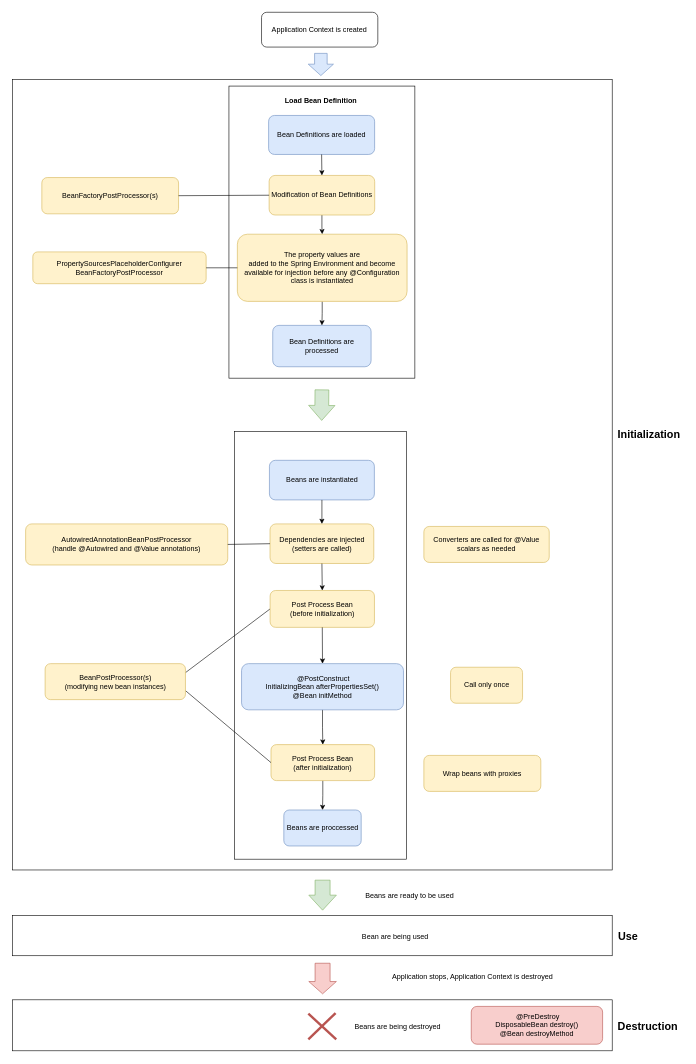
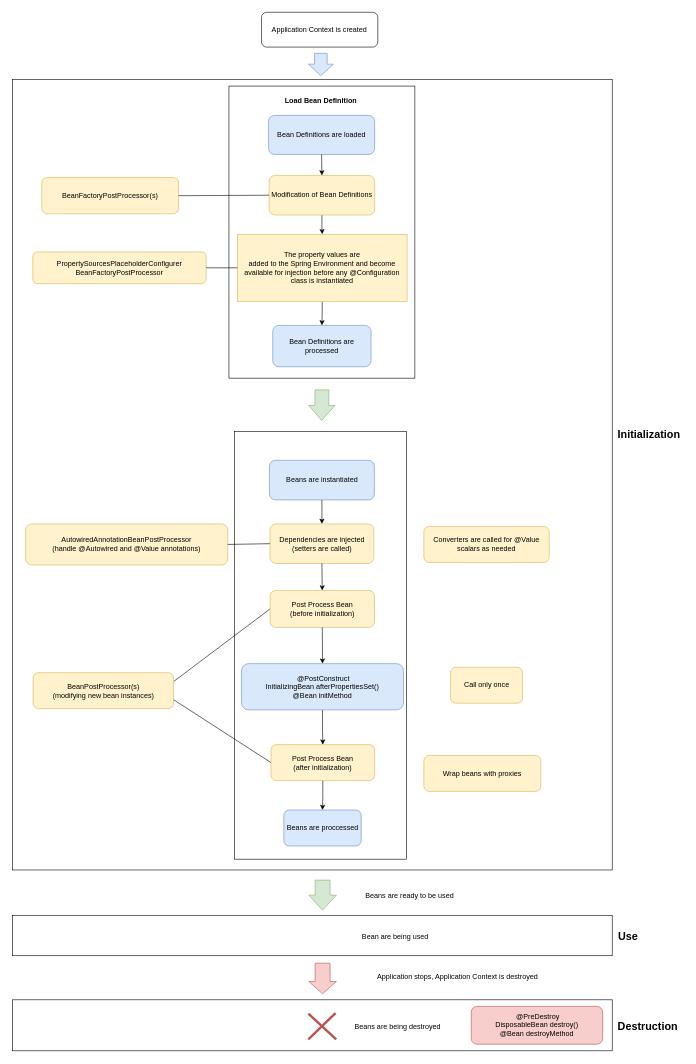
  <mxCell id="0" />
  <mxCell id="1" parent="0" />
  <mxCell id="2" value="" style="rounded=0;whiteSpace=wrap;html=1;" parent="1" vertex="1"><mxGeometry x="20" y="132" width="1000" height="1318" as="geometry" /></mxCell>
  <mxCell id="3" value="" style="rounded=0;whiteSpace=wrap;html=1;strokeWidth=1;" parent="1" vertex="1"><mxGeometry x="20" y="1666.5" width="1000" height="85" as="geometry" /></mxCell>
  <mxCell id="4" value="" style="rounded=0;whiteSpace=wrap;html=1;" parent="1" vertex="1"><mxGeometry x="20" y="1526" width="1000" height="67" as="geometry" /></mxCell>
  <mxCell id="5" value="" style="rounded=0;whiteSpace=wrap;html=1;" parent="1" vertex="1"><mxGeometry x="381" y="143" width="310" height="487" as="geometry" /></mxCell>
  <mxCell id="6" value="" style="rounded=0;whiteSpace=wrap;html=1;" parent="1" vertex="1"><mxGeometry x="390" y="719" width="287" height="713" as="geometry" /></mxCell>
  <mxCell id="7" value="Application Context is created" style="rounded=1;whiteSpace=wrap;html=1;" parent="1" vertex="1"><mxGeometry x="435.31" y="20" width="193.88" height="58" as="geometry" /></mxCell>
  <mxCell id="8" value="" style="shape=flexArrow;endArrow=classic;html=1;rounded=0;fillColor=#dae8fc;strokeColor=#6c8ebf;width=21;endSize=6;" parent="1" edge="1"><mxGeometry width="50" height="50" relative="1" as="geometry"><mxPoint x="534.25" y="88" as="sourcePoint" /><mxPoint x="534.25" y="126" as="targetPoint" /></mxGeometry></mxCell>
  <mxCell id="9" value="Bean Definitions are loaded" style="rounded=1;whiteSpace=wrap;html=1;fillColor=#dae8fc;strokeColor=#6c8ebf;" parent="1" vertex="1"><mxGeometry x="447.13" y="192" width="176.75" height="65" as="geometry" /></mxCell>
  <mxCell id="10" value="" style="edgeStyle=orthogonalEdgeStyle;rounded=0;orthogonalLoop=1;jettySize=auto;html=1;strokeWidth=1;" parent="1" source="11" target="34" edge="1"><mxGeometry relative="1" as="geometry" /></mxCell>
  <mxCell id="11" value="Modification of Bean Definitions" style="rounded=1;whiteSpace=wrap;html=1;fillColor=#fff2cc;strokeColor=#d6b656;" parent="1" vertex="1"><mxGeometry x="448" y="292" width="176" height="66" as="geometry" /></mxCell>
  <mxCell id="12" value="Beans are instantiated" style="rounded=1;whiteSpace=wrap;html=1;fillColor=#dae8fc;strokeColor=#6c8ebf;" parent="1" vertex="1"><mxGeometry x="448.5" y="767" width="175" height="66" as="geometry" /></mxCell>
  <mxCell id="13" value="Dependencies are injected &lt;br&gt;(setters are called)" style="rounded=1;whiteSpace=wrap;html=1;fillColor=#fff2cc;strokeColor=#d6b656;" parent="1" vertex="1"><mxGeometry x="449.5" y="873" width="173" height="66" as="geometry" /></mxCell>
  <mxCell id="14" value="" style="edgeStyle=orthogonalEdgeStyle;rounded=0;orthogonalLoop=1;jettySize=auto;html=1;" parent="1" target="49" edge="1"><mxGeometry relative="1" as="geometry"><mxPoint x="536" y="1140" as="sourcePoint" /></mxGeometry></mxCell>
  <mxCell id="15" value="" style="shape=flexArrow;endArrow=classic;html=1;rounded=0;fillColor=#d5e8d4;strokeColor=#82b366;width=25;endSize=8;arcSize=20;" parent="1" edge="1"><mxGeometry width="50" height="50" relative="1" as="geometry"><mxPoint x="537.13" y="1466.5" as="sourcePoint" /><mxPoint x="537.13" y="1517.5" as="targetPoint" /></mxGeometry></mxCell>
  <mxCell id="16" value="Bean are being used" style="text;html=1;align=center;verticalAlign=middle;resizable=0;points=[];autosize=1;strokeColor=none;fillColor=none;" parent="1" vertex="1"><mxGeometry x="579" y="1552.5" width="157" height="18" as="geometry" /></mxCell>
  <mxCell id="17" value="Beans are ready to be used" style="text;html=1;align=center;verticalAlign=middle;resizable=0;points=[];autosize=1;strokeColor=none;fillColor=none;" parent="1" vertex="1"><mxGeometry x="579" y="1485" width="206" height="18" as="geometry" /></mxCell>
  <mxCell id="18" value="" style="shape=flexArrow;endArrow=classic;html=1;rounded=0;fillColor=#f8cecc;strokeColor=#b85450;width=25;endSize=6.5;" parent="1" edge="1"><mxGeometry width="50" height="50" relative="1" as="geometry"><mxPoint x="537.13" y="1605" as="sourcePoint" /><mxPoint x="537.13" y="1657" as="targetPoint" /></mxGeometry></mxCell>
- <mxCell id="19" value="Application stops, Application Context is destroyed" style="text;html=1;align=center;verticalAlign=middle;resizable=0;points=[];autosize=1;strokeColor=none;fillColor=none;" parent="1" vertex="1"><mxGeometry x="604" y="1620" width="366" height="18" as="geometry" /></mxCell>
+ <mxCell id="19" value="Application stops, Application Context is destroyed" style="text;html=1;align=center;verticalAlign=middle;resizable=0;points=[];autosize=1;strokeColor=none;fillColor=none;" parent="1" vertex="1"><mxGeometry x="579" y="1620" width="366" height="18" as="geometry" /></mxCell>
  <mxCell id="20" value="" style="group" parent="1" vertex="1" connectable="0"><mxGeometry x="513.37" y="1688.5" width="46.5" height="44" as="geometry" /></mxCell>
  <mxCell id="21" value="" style="endArrow=none;html=1;rounded=0;fillColor=#f8cecc;strokeColor=#b85450;strokeWidth=4;" parent="20" edge="1"><mxGeometry width="50" height="50" relative="1" as="geometry"><mxPoint y="44" as="sourcePoint" /><mxPoint x="45.443" as="targetPoint" /></mxGeometry></mxCell>
  <mxCell id="22" value="" style="endArrow=none;html=1;rounded=0;fillColor=#f8cecc;strokeColor=#b85450;strokeWidth=4;" parent="20" edge="1"><mxGeometry width="50" height="50" relative="1" as="geometry"><mxPoint x="46.5" y="44" as="sourcePoint" /><mxPoint y="1" as="targetPoint" /></mxGeometry></mxCell>
  <mxCell id="23" value="" style="shape=image;html=1;verticalAlign=top;verticalLabelPosition=bottom;labelBackgroundColor=#ffffff;imageAspect=0;aspect=fixed;image=https://cdn4.iconfinder.com/data/icons/go-coffee-n-lines/24/Beans-128.png;dashed=1;" parent="20" vertex="1"><mxGeometry x="1.75" width="43" height="43" as="geometry" /></mxCell>
  <mxCell id="24" value="Beans are being destroyed" style="text;html=1;align=center;verticalAlign=middle;resizable=0;points=[];autosize=1;strokeColor=none;fillColor=none;" parent="1" vertex="1"><mxGeometry x="562.25" y="1701.5" width="200" height="18" as="geometry" /></mxCell>
  <mxCell id="25" value="Load Bean Definition" style="text;html=1;align=center;verticalAlign=middle;resizable=0;points=[];autosize=1;strokeColor=none;fillColor=none;fontStyle=1" parent="1" vertex="1"><mxGeometry x="448.62" y="158" width="170" height="18" as="geometry" /></mxCell>
  <mxCell id="26" value="" style="shape=image;html=1;verticalAlign=top;verticalLabelPosition=bottom;labelBackgroundColor=#ffffff;imageAspect=0;aspect=fixed;image=https://cdn4.iconfinder.com/data/icons/go-coffee-n-lines/24/Beans-128.png;dashed=1;" parent="1" vertex="1"><mxGeometry x="514.76" y="1536.75" width="45.5" height="45.5" as="geometry" /></mxCell>
  <mxCell id="27" value="BeanFactoryPostProcessor(s)" style="rounded=1;whiteSpace=wrap;html=1;fillColor=#fff2cc;strokeColor=#d6b656;" parent="1" vertex="1"><mxGeometry x="69" y="295.5" width="228" height="60.5" as="geometry" /></mxCell>
  <mxCell id="28" value="" style="edgeStyle=orthogonalEdgeStyle;rounded=0;orthogonalLoop=1;jettySize=auto;html=1;" edge="1" parent="1" source="29" target="55"><mxGeometry relative="1" as="geometry" /></mxCell>
  <mxCell id="29" value="Post Process Bean &lt;br&gt;(after initialization)" style="rounded=1;whiteSpace=wrap;html=1;fillColor=#fff2cc;strokeColor=#d6b656;" parent="1" vertex="1"><mxGeometry x="451.13" y="1241" width="172.75" height="60" as="geometry" /></mxCell>
  <mxCell id="30" value="" style="endArrow=none;html=1;rounded=0;strokeWidth=1;entryX=0;entryY=0.5;entryDx=0;entryDy=0;exitX=1;exitY=0.25;exitDx=0;exitDy=0;" parent="1" source="32" target="37" edge="1"><mxGeometry width="50" height="50" relative="1" as="geometry"><mxPoint x="298" y="1072.25" as="sourcePoint" /><mxPoint x="525" y="1007" as="targetPoint" /></mxGeometry></mxCell>
  <mxCell id="31" value="" style="endArrow=none;html=1;rounded=0;strokeWidth=1;entryX=0;entryY=0.5;entryDx=0;entryDy=0;exitX=1;exitY=0.75;exitDx=0;exitDy=0;" parent="1" source="32" target="29" edge="1"><mxGeometry width="50" height="50" relative="1" as="geometry"><mxPoint x="289" y="1101" as="sourcePoint" /><mxPoint x="525" y="1106" as="targetPoint" /></mxGeometry></mxCell>
- <mxCell id="32" value="&lt;div align=&quot;center&quot;&gt;BeanPostProcessor(s)&lt;br&gt;(modifying new bean instances)&lt;/div&gt;" style="rounded=1;whiteSpace=wrap;html=1;fillColor=#fff2cc;strokeColor=#d6b656;" parent="1" vertex="1"><mxGeometry x="74.5" y="1106" width="234" height="60" as="geometry" /></mxCell>
+ <mxCell id="32" value="&lt;div align=&quot;center&quot;&gt;BeanPostProcessor(s)&lt;br&gt;(modifying new bean instances)&lt;/div&gt;" style="rounded=1;whiteSpace=wrap;html=1;fillColor=#fff2cc;strokeColor=#d6b656;" parent="1" vertex="1"><mxGeometry x="54.5" y="1121" width="234" height="60" as="geometry" /></mxCell>
  <mxCell id="33" value="" style="edgeStyle=orthogonalEdgeStyle;rounded=0;orthogonalLoop=1;jettySize=auto;html=1;" edge="1" parent="1" source="34" target="56"><mxGeometry relative="1" as="geometry" /></mxCell>
- <mxCell id="34" value="The property values are&lt;br&gt;added to the Spring Environment and become available for injection before any @Configuration class is instantiated" style="rounded=1;whiteSpace=wrap;html=1;fillColor=#fff2cc;strokeColor=#d6b656;" parent="1" vertex="1"><mxGeometry x="395.03" y="390" width="282.97" height="112" as="geometry" /></mxCell>
+ <mxCell id="34" value="The property values are&lt;br&gt;added to the Spring Environment and become available for injection before any @Configuration class is instantiated" style="whiteSpace=wrap;html=1;fillColor=#fff2cc;strokeColor=#d6b656;rounded=0;" parent="1" vertex="1"><mxGeometry x="395.03" y="390" width="282.97" height="112" as="geometry" /></mxCell>
  <mxCell id="35" value="" style="endArrow=classic;html=1;rounded=0;strokeWidth=1;exitX=0.5;exitY=1;exitDx=0;exitDy=0;entryX=0.5;entryY=0;entryDx=0;entryDy=0;" parent="1" source="9" target="11" edge="1"><mxGeometry width="50" height="50" relative="1" as="geometry"><mxPoint x="436" y="371" as="sourcePoint" /><mxPoint x="486" y="321" as="targetPoint" /></mxGeometry></mxCell>
  <mxCell id="36" value="" style="endArrow=classic;html=1;rounded=0;strokeWidth=1;exitX=0.5;exitY=1;exitDx=0;exitDy=0;entryX=0.5;entryY=0;entryDx=0;entryDy=0;" parent="1" source="13" target="37" edge="1"><mxGeometry width="50" height="50" relative="1" as="geometry"><mxPoint x="436" y="1056" as="sourcePoint" /><mxPoint x="486" y="1006" as="targetPoint" /></mxGeometry></mxCell>
  <mxCell id="37" value="Post Process Bean&lt;br&gt;(before initialization)" style="rounded=1;whiteSpace=wrap;html=1;fillColor=#fff2cc;strokeColor=#d6b656;" parent="1" vertex="1"><mxGeometry x="449.62" y="984" width="174" height="61.5" as="geometry" /></mxCell>
  <mxCell id="38" value="" style="endArrow=classic;html=1;rounded=0;strokeWidth=1;exitX=0.5;exitY=1;exitDx=0;exitDy=0;entryX=0.5;entryY=0;entryDx=0;entryDy=0;" parent="1" source="37" target="49" edge="1"><mxGeometry width="50" height="50" relative="1" as="geometry"><mxPoint x="482.01" y="1066" as="sourcePoint" /><mxPoint x="536" y="1074" as="targetPoint" /></mxGeometry></mxCell>
  <mxCell id="39" value="&lt;font style=&quot;font-size: 18px;&quot;&gt;Initialization&lt;/font&gt;" style="text;html=1;align=center;verticalAlign=middle;resizable=0;points=[];autosize=1;strokeColor=none;fillColor=none;fontStyle=1" parent="1" vertex="1"><mxGeometry x="1024" y="715" width="114" height="18" as="geometry" /></mxCell>
  <mxCell id="40" value="&lt;font style=&quot;font-size: 18px;&quot;&gt;Use&lt;/font&gt;" style="text;html=1;align=center;verticalAlign=middle;resizable=0;points=[];autosize=1;strokeColor=none;fillColor=none;fontStyle=1" parent="1" vertex="1"><mxGeometry x="1024" y="1552.5" width="43" height="18" as="geometry" /></mxCell>
  <mxCell id="41" value="&lt;font style=&quot;font-size: 18px;&quot;&gt;Destruction&lt;/font&gt;" style="text;html=1;align=center;verticalAlign=middle;resizable=0;points=[];autosize=1;strokeColor=none;fillColor=none;fontStyle=1" parent="1" vertex="1"><mxGeometry x="1024" y="1701.5" width="110" height="18" as="geometry" /></mxCell>
  <mxCell id="42" value="&lt;div&gt;AutowiredAnnotationBeanPostProcessor&lt;br&gt;&lt;/div&gt;&lt;div&gt;(handle @Autowired and @Value annotations)&lt;/div&gt;" style="rounded=1;whiteSpace=wrap;html=1;fillColor=#fff2cc;strokeColor=#d6b656;" parent="1" vertex="1"><mxGeometry x="42" y="873" width="337" height="68.5" as="geometry" /></mxCell>
  <mxCell id="43" value="" style="endArrow=classic;html=1;rounded=0;strokeWidth=1;exitX=0.5;exitY=1;exitDx=0;exitDy=0;entryX=0.5;entryY=0;entryDx=0;entryDy=0;" parent="1" source="12" target="13" edge="1"><mxGeometry width="50" height="50" relative="1" as="geometry"><mxPoint x="622" y="918" as="sourcePoint" /><mxPoint x="672" y="868" as="targetPoint" /></mxGeometry></mxCell>
  <mxCell id="44" value="Converters are called for @Value scalars as needed" style="rounded=1;whiteSpace=wrap;html=1;fillColor=#fff2cc;strokeColor=#d6b656;" parent="1" vertex="1"><mxGeometry x="706" y="877.25" width="209" height="60" as="geometry" /></mxCell>
  <mxCell id="45" value="&lt;div&gt;&amp;nbsp;@PreDestroy&lt;br&gt;DisposableBean destroy()&lt;/div&gt;&lt;div&gt;@Bean destroyMethod&lt;/div&gt;" style="rounded=1;whiteSpace=wrap;html=1;fillColor=#f8cecc;strokeColor=#b85450;" parent="1" vertex="1"><mxGeometry x="785" y="1677.5" width="219" height="63" as="geometry" /></mxCell>
  <mxCell id="46" value="" style="shape=flexArrow;endArrow=classic;html=1;rounded=0;fillColor=#d5e8d4;strokeColor=#82b366;width=23;endSize=8;" parent="1" edge="1"><mxGeometry width="50" height="50" relative="1" as="geometry"><mxPoint x="536.01" y="649" as="sourcePoint" /><mxPoint x="535.61" y="701" as="targetPoint" /></mxGeometry></mxCell>
  <mxCell id="47" value="Wrap beans with proxies" style="rounded=1;whiteSpace=wrap;html=1;fillColor=#fff2cc;strokeColor=#d6b656;" parent="1" vertex="1"><mxGeometry x="706" y="1259" width="195" height="60" as="geometry" /></mxCell>
  <mxCell id="48" value="" style="edgeStyle=orthogonalEdgeStyle;rounded=0;orthogonalLoop=1;jettySize=auto;html=1;" parent="1" source="49" target="29" edge="1"><mxGeometry relative="1" as="geometry" /></mxCell>
  <mxCell id="49" value="&lt;div&gt;&amp;nbsp;@PostConstruct&lt;br&gt;InitializingBean afterPropertiesSet()&lt;/div&gt;&lt;div&gt;@Bean initMethod&lt;/div&gt;" style="rounded=1;whiteSpace=wrap;html=1;fillColor=#dae8fc;strokeColor=#6c8ebf;" parent="1" vertex="1"><mxGeometry x="402" y="1106" width="270" height="77" as="geometry" /></mxCell>
  <mxCell id="50" value="" style="endArrow=none;html=1;rounded=0;exitX=1;exitY=0.5;exitDx=0;exitDy=0;entryX=0;entryY=0.5;entryDx=0;entryDy=0;" edge="1" parent="1" source="42" target="13"><mxGeometry width="50" height="50" relative="1" as="geometry"><mxPoint x="578" y="880" as="sourcePoint" /><mxPoint x="628" y="830" as="targetPoint" /></mxGeometry></mxCell>
  <mxCell id="51" value="" style="endArrow=none;html=1;rounded=0;exitX=1;exitY=0.5;exitDx=0;exitDy=0;entryX=0;entryY=0.5;entryDx=0;entryDy=0;" edge="1" parent="1" source="27" target="11"><mxGeometry width="50" height="50" relative="1" as="geometry"><mxPoint x="576" y="612" as="sourcePoint" /><mxPoint x="626" y="562" as="targetPoint" /></mxGeometry></mxCell>
  <mxCell id="52" value="Call only once" style="rounded=1;whiteSpace=wrap;html=1;fillColor=#fff2cc;strokeColor=#d6b656;" vertex="1" parent="1"><mxGeometry x="750.5" y="1112" width="120" height="60" as="geometry" /></mxCell>
  <mxCell id="53" value="&lt;div&gt;PropertySourcesPlaceholderConfigurer&lt;/div&gt;&lt;div&gt;BeanFactoryPostProcessor&lt;br&gt;&lt;/div&gt;" style="rounded=1;whiteSpace=wrap;html=1;fillColor=#fff2cc;strokeColor=#d6b656;" vertex="1" parent="1"><mxGeometry x="54" y="419.5" width="289" height="53" as="geometry" /></mxCell>
  <mxCell id="54" value="" style="endArrow=none;html=1;rounded=0;exitX=1;exitY=0.5;exitDx=0;exitDy=0;entryX=0;entryY=0.5;entryDx=0;entryDy=0;" edge="1" parent="1" source="53" target="34"><mxGeometry width="50" height="50" relative="1" as="geometry"><mxPoint x="306" y="672" as="sourcePoint" /><mxPoint x="356" y="622" as="targetPoint" /></mxGeometry></mxCell>
  <mxCell id="55" value="Beans are proccessed" style="rounded=1;whiteSpace=wrap;html=1;fillColor=#dae8fc;strokeColor=#6c8ebf;" vertex="1" parent="1"><mxGeometry x="472.5" y="1350" width="129" height="60" as="geometry" /></mxCell>
  <mxCell id="56" value="Bean Definitions are processed" style="rounded=1;whiteSpace=wrap;html=1;fillColor=#dae8fc;strokeColor=#6c8ebf;" vertex="1" parent="1"><mxGeometry x="454" y="542" width="164" height="69" as="geometry" /></mxCell>
